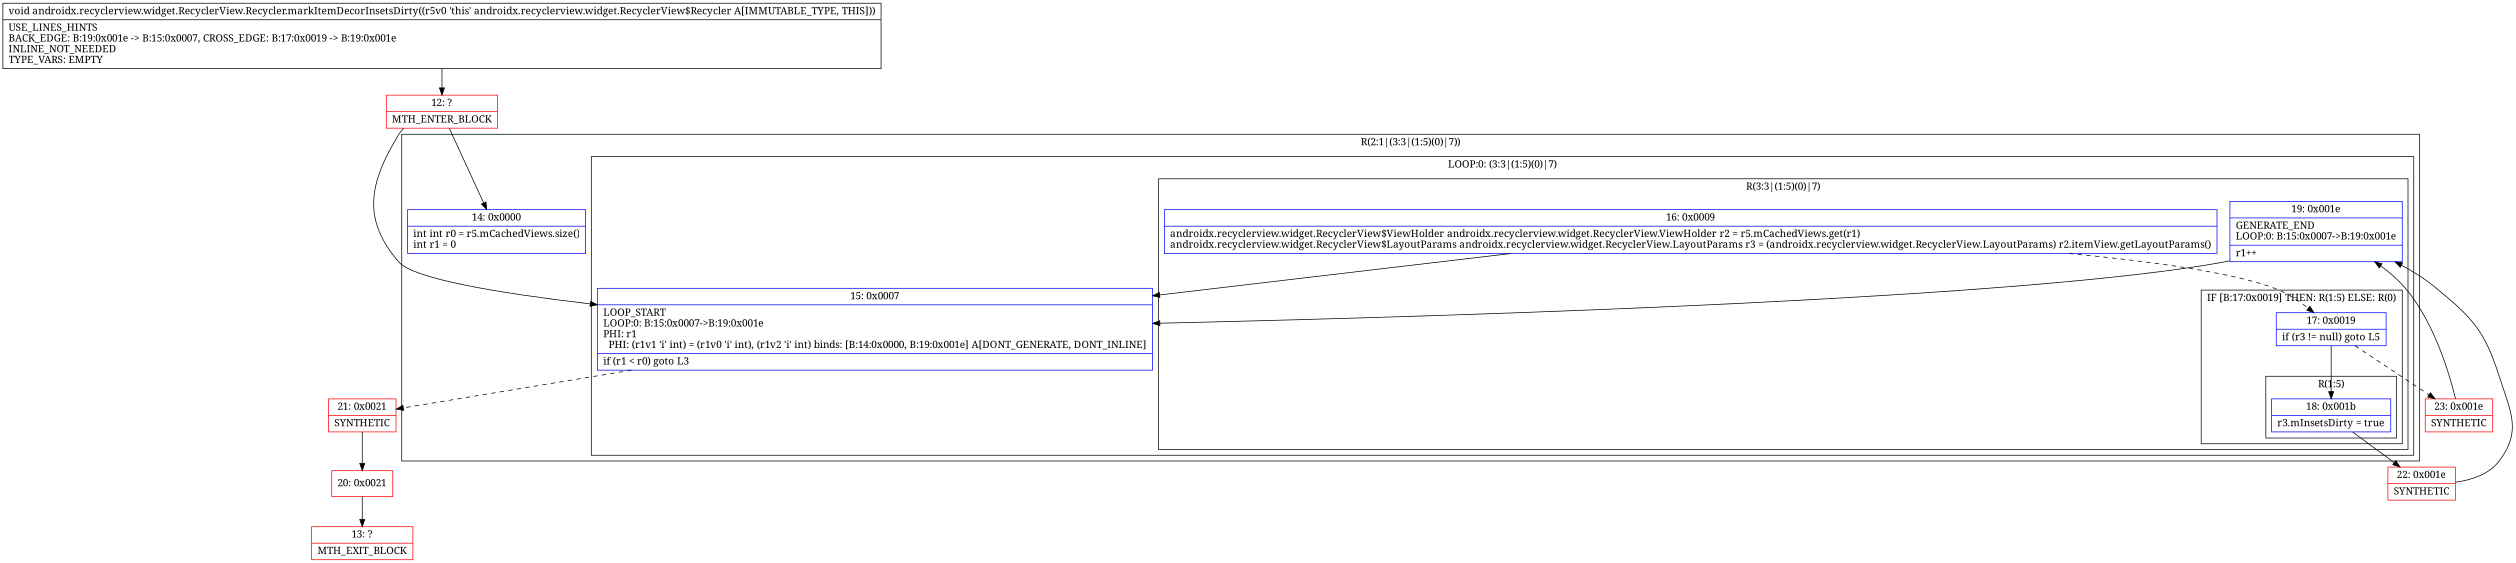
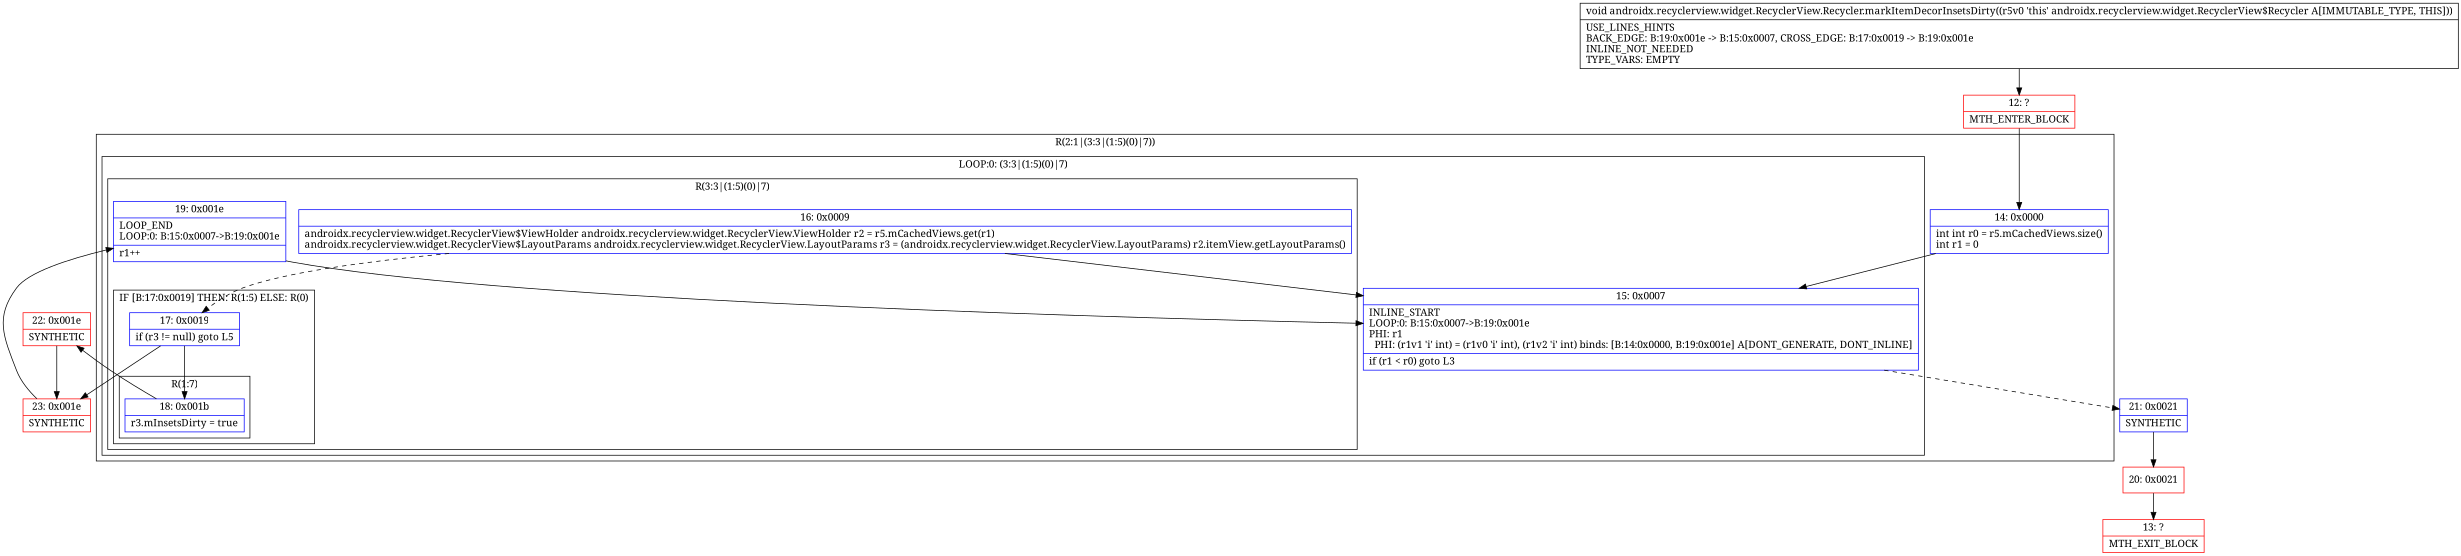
  digraph {
    fontname="Noto Serif"
    node [color=blue fontname="Noto Serif" shape=record]
    edge [fontname="Noto Serif"]
    n1 [label="{18\:\ 0x001b|r3.mInsetsDirty = true\l}"]
    n2 [label="{17\:\ 0x0019|if (r3 != null) goto L5\l}"]
    n3 [label="{16\:\ 0x0009|androidx.recyclerview.widget.RecyclerView$ViewHolder androidx.recyclerview.widget.RecyclerView.ViewHolder r2 = r5.mCachedViews.get(r1)\landroidx.recyclerview.widget.RecyclerView$LayoutParams androidx.recyclerview.widget.RecyclerView.LayoutParams r3 = (androidx.recyclerview.widget.RecyclerView.LayoutParams) r2.itemView.getLayoutParams()\l}"]
-   n4 [label="{19\:\ 0x001e|GENERATE_END\lLOOP:0: B:15:0x0007\-\>B:19:0x001e\l|r1++\l}"]
-   n5 [label="{15\:\ 0x0007|LOOP_START\lLOOP:0: B:15:0x0007\-\>B:19:0x001e\lPHI: r1 \l  PHI: (r1v1 'i' int) = (r1v0 'i' int), (r1v2 'i' int) binds: [B:14:0x0000, B:19:0x001e] A[DONT_GENERATE, DONT_INLINE]\l|if (r1 \< r0) goto L3\l}"]
+   n4 [label="{19\:\ 0x001e|LOOP_END\lLOOP:0: B:15:0x0007\-\>B:19:0x001e\l|r1++\l}"]
+   n5 [label="{15\:\ 0x0007|INLINE_START\lLOOP:0: B:15:0x0007\-\>B:19:0x001e\lPHI: r1 \l  PHI: (r1v1 'i' int) = (r1v0 'i' int), (r1v2 'i' int) binds: [B:14:0x0000, B:19:0x001e] A[DONT_GENERATE, DONT_INLINE]\l|if (r1 \< r0) goto L3\l}"]
    n6 [label="{14\:\ 0x0000|int int r0 = r5.mCachedViews.size()\lint r1 = 0\l}"]
    n7 [color=red label="{22\:\ 0x001e|SYNTHETIC\l}"]
    n8 [color=red label="{23\:\ 0x001e|SYNTHETIC\l}"]
-   n9 [color=red label="{21\:\ 0x0021|SYNTHETIC\l}"]
+   n9 [label="{21\:\ 0x0021|SYNTHETIC\l}"]
    n10 [color=red label="{20\:\ 0x0021}"]
    n11 [color=red label="{12\:\ ?|MTH_ENTER_BLOCK\l}"]
    n12 [color=red label="{13\:\ ?|MTH_EXIT_BLOCK\l}"]
    n13 [label="{void androidx.recyclerview.widget.RecyclerView.Recycler.markItemDecorInsetsDirty((r5v0 'this' androidx.recyclerview.widget.RecyclerView$Recycler A[IMMUTABLE_TYPE, THIS]))  | USE_LINES_HINTS\lBACK_EDGE: B:19:0x001e \-\> B:15:0x0007, CROSS_EDGE: B:17:0x0019 \-\> B:19:0x001e\lINLINE_NOT_NEEDED\lTYPE_VARS: EMPTY\l}" color=""]
    subgraph cluster_1 {
      label="R(2:1|(3:3|(1:5)(0)|7))"
      n6
      subgraph cluster_2 {
        label="LOOP:0: (3:3|(1:5)(0)|7)"
        n5
        subgraph cluster_3 {
          label="R(3:3|(1:5)(0)|7)"
          n3
          n4
          subgraph cluster_4 {
            label="IF [B:17:0x0019] THEN: R(1:5) ELSE: R(0)"
            n2
            subgraph cluster_5 {
-             label="R(1:5)"
+             label="R(1:7)"
              n1
            }
            subgraph cluster_6 {
              label="R(0)"
            }
          }
        }
      }
    }
    n1 -> n7
    n2 -> n1
-   n2 -> n8 [style=dashed]
+   n2 -> n8 [style=solid]
    n3 -> n2 [style=dashed]
    n3 -> n5
    n4 -> n5
    n5 -> n9 [style=dashed]
-   n11 -> n5
-   n7 -> n4
+   n6 -> n5
+   n7 -> n8
    n8 -> n4
    n9 -> n10
    n10 -> n12
    n11 -> n6
    n13 -> n11
  }
